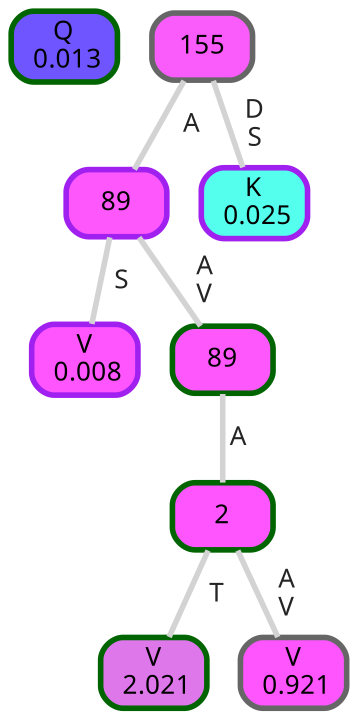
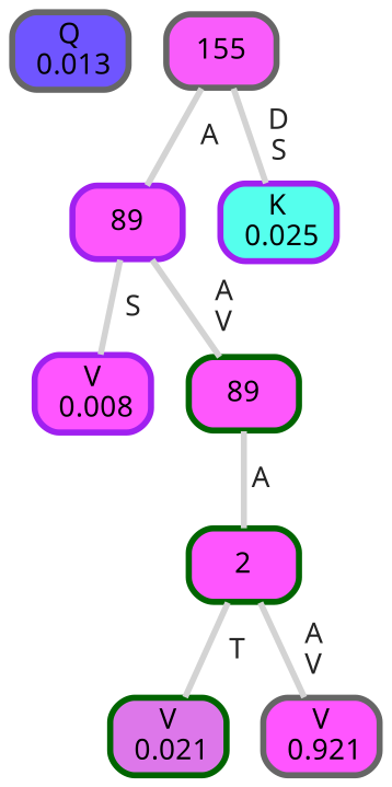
  graph {
    fontname="Noto Sans"
    ranksep="0 equally"
    splines=straight
    node [color=gray40 fillcolor="#fe57fc" fontcolor=black fontname="Noto Sans" penwidth=3 shape=box style="filled, rounded"]
    edge [color=lightgray fontcolor=grey14 fontname="Noto Sans" fontweight=bold penwidth=3]
-   n1 [color=darkgreen fillcolor="#6f55ff" label="Q\n 0.013"]
+   n1 [fillcolor="#6f55ff" label="Q\n 0.013"]
    n2 [fillcolor="#f95cfb" label=155]
    n3 [color=purple label=89]
    n4 [color=purple fillcolor="#55ffed" label="K\n 0.025"]
    n5 [color=purple fillcolor="#ff55ff" label="V\n 0.008"]
    n6 [color=darkgreen label=89]
    n7 [color=darkgreen fillcolor="#fe55fe" label=2]
-   n8 [color=darkgreen fillcolor="#dd77ea" label="V\n 2.021"]
+   n8 [color=darkgreen fillcolor="#dd77ea" label="V\n 0.021"]
    n9 [fillcolor="#ff55ff" label="V\n 0.921"]
    subgraph sub_1 {
      rank=same
    }
    n2 -- n3 [label=" A"]
    n2 -- n4 [label=" D\n S"]
    n3 -- n5 [label=" S"]
    n3 -- n6 [label=" A\n V"]
    n6 -- n7 [label=" A"]
    n7 -- n8 [label=" T"]
    n7 -- n9 [label=" A\n V"]
  }
